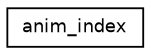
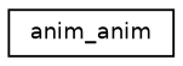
  digraph {
    rankdir=TB
-   n1 [color=black fillcolor=white fontname=Helvetica fontsize=10 height=0.2 label=anim_index shape=record style=filled width=0.4]
+   n1 [color=black fillcolor=white fontname=Helvetica fontsize=10 height=0.2 label=anim_anim shape=record style=filled width=0.4]
  }
